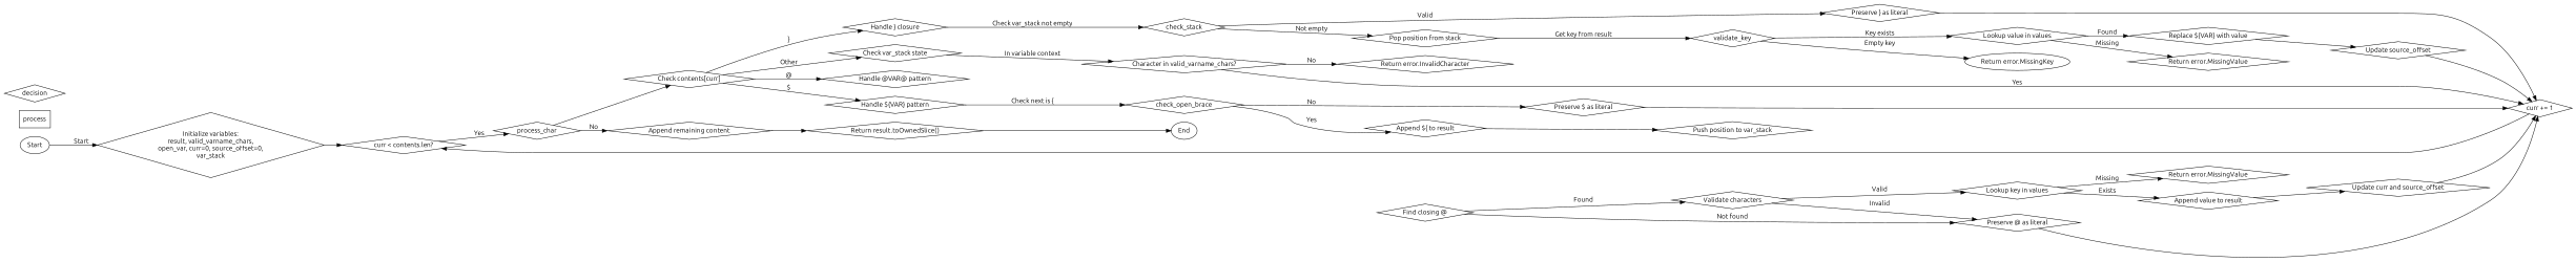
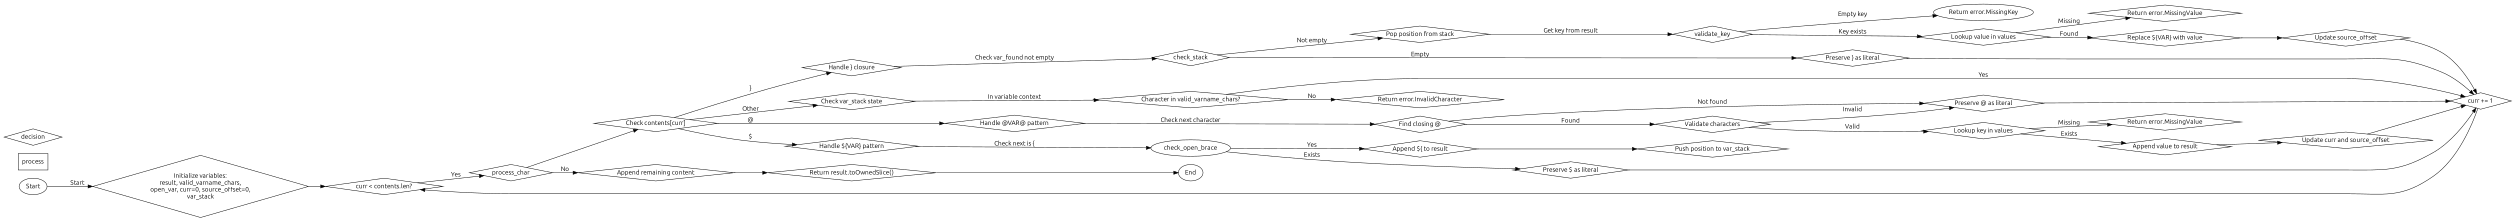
  digraph {
    fontname=Ubuntu
    rankdir=LR
    node [fontname=Ubuntu shape=diamond]
    edge [fontname=Ubuntu]
    n1 [label=Start shape=ellipse]
    n2 [label="Initialize variables:\nresult, valid_varname_chars,\nopen_var, curr=0, source_offset=0,\nvar_stack"]
    n3 [label="curr < contents.len?"]
    n4 [label=End shape=ellipse]
    process [shape=rectangle]
    decision
    process_char
    n8 [label="Append remaining content"]
    n9 [label="Check contents[curr]"]
    n10 [label="Return result.toOwnedSlice()"]
    n11 [label="Handle @VAR@ pattern"]
    n12 [label="Handle ${VAR} pattern"]
    n13 [label="Handle } closure"]
    n14 [label="Check var_stack state"]
    n15 [label="Find closing @"]
-   check_open_brace
+   check_open_brace [shape=ellipse]
    check_stack
    n18 [label="Character in valid_varname_chars?"]
    n19 [label="Validate characters"]
    n20 [label="Preserve @ as literal"]
    n21 [label="Append ${ to result"]
    n22 [label="Preserve $ as literal"]
    n23 [label="Pop position from stack"]
    n24 [label="Preserve } as literal"]
    n25 [label="curr += 1"]
    n26 [label="Return error.InvalidCharacter"]
    n27 [label="Lookup key in values"]
    n28 [label="Append value to result"]
    n29 [label="Return error.MissingValue"]
    n30 [label="Update curr and source_offset"]
    n31 [label="Push position to var_stack"]
    validate_key
    n33 [label="Lookup value in values"]
    n34 [label="Return error.MissingKey" shape=ellipse]
    n35 [label="Replace ${VAR} with value"]
    n36 [label="Return error.MissingValue"]
    n37 [label="Update source_offset"]
    n1 -> n2 [label=Start]
    n2 -> n3
    n3 -> process_char [label=Yes]
    process_char -> n8 [label=No]
    process_char -> n9
    n8 -> n10
    n9 -> n11 [label="@"]
    n9 -> n12 [label="$"]
    n9 -> n13 [label="}"]
    n9 -> n14 [label=Other]
    n10 -> n4
+   n11 -> n15 [label="Check next character"]
    n12 -> check_open_brace [label="Check next is {"]
-   n13 -> check_stack [label="Check var_stack not empty"]
+   n13 -> check_stack [label="Check var_found not empty"]
    n14 -> n18 [label="In variable context"]
    n15 -> n19 [label=Found]
    n15 -> n20 [label="Not found"]
    check_open_brace -> n21 [label=Yes]
-   check_open_brace -> n22 [label=No]
+   check_open_brace -> n22 [label=Exists]
    check_stack -> n23 [label="Not empty"]
-   check_stack -> n24 [label=Valid]
+   check_stack -> n24 [label=Empty]
    n18 -> n25 [label=Yes]
    n18 -> n26 [label=No]
    n19 -> n20 [label=Invalid]
    n19 -> n27 [label=Valid]
    n20 -> n25
    n21 -> n31
    n22 -> n25
    n23 -> validate_key [label="Get key from result"]
    n24 -> n25
    n25 -> n3
    n27 -> n28 [label=Exists]
    n27 -> n29 [label=Missing]
    n28 -> n30
    n30 -> n25
    validate_key -> n33 [label="Key exists"]
    validate_key -> n34 [label="Empty key"]
    n33 -> n35 [label=Found]
    n33 -> n36 [label=Missing]
    n35 -> n37
    n37 -> n25
  }
